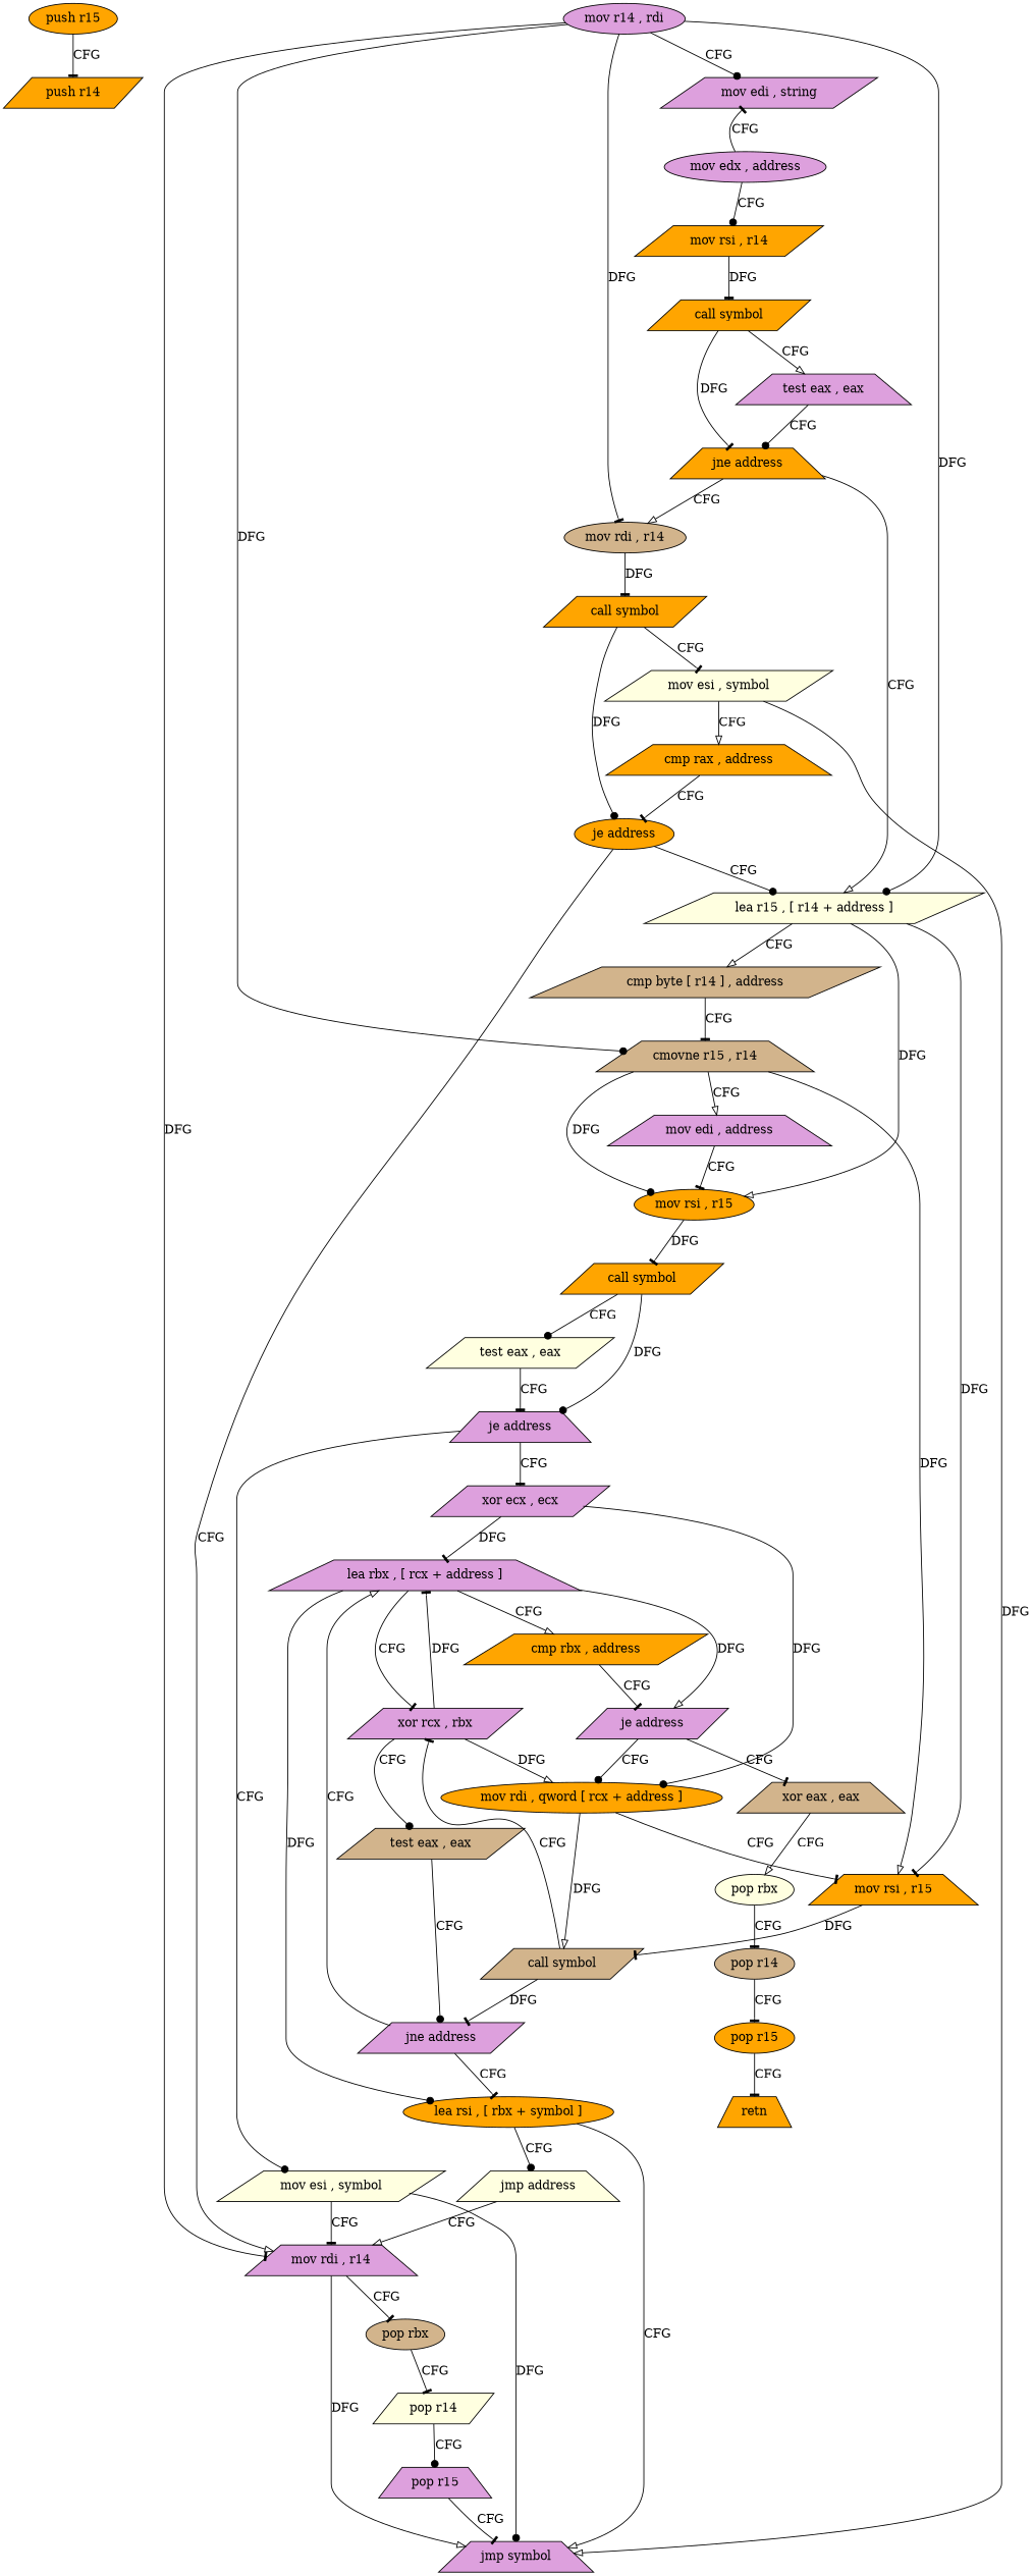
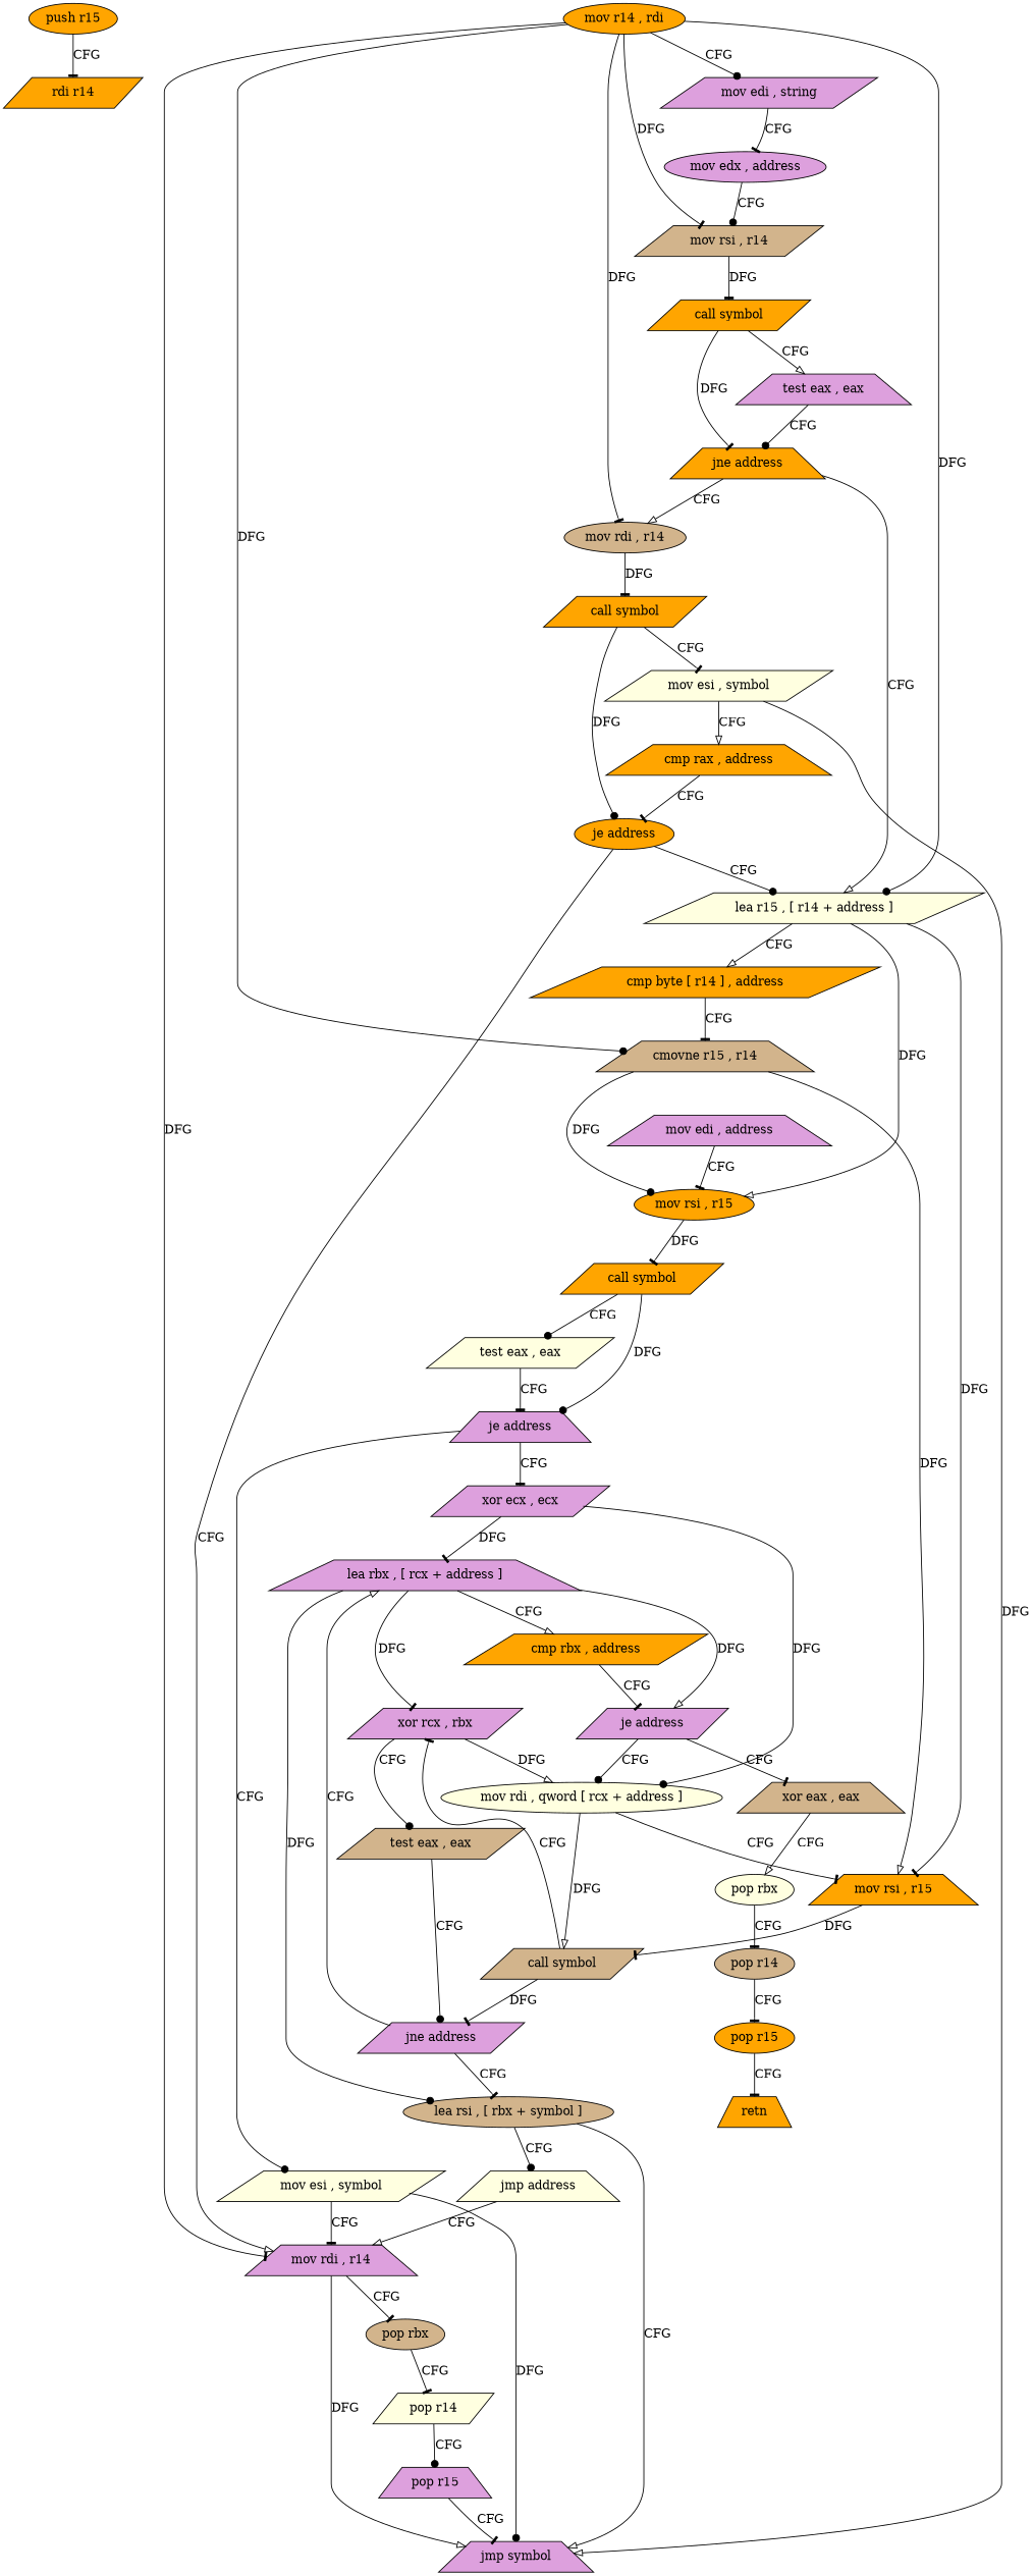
  digraph {
    node [fillcolor=orange shape=parallelogram style=filled]
    edge [arrowhead=tee]
    n1 [label="push r15" shape=ellipse]
-   n2 [label="push r14"]
-   n3 [fillcolor=plum label="mov r14 , rdi" shape=ellipse]
+   n2 [label="rdi r14"]
+   n3 [label="mov r14 , rdi" shape=ellipse]
    n4 [fillcolor=plum label="mov edi , string"]
-   n5 [label="mov rsi , r14"]
+   n5 [fillcolor=tan label="mov rsi , r14"]
    n6 [fillcolor=lightyellow label="lea r15 , [ r14 + address ]"]
    n7 [fillcolor=tan label="mov rdi , r14" shape=ellipse]
    n8 [fillcolor=tan label="cmovne r15 , r14" shape=trapezium]
    n9 [fillcolor=plum label="mov rdi , r14" shape=trapezium]
    n10 [fillcolor=plum label="mov edx , address" shape=ellipse]
    n11 [label="call symbol"]
-   n12 [fillcolor=tan label="cmp byte [ r14 ] , address"]
+   n12 [label="cmp byte [ r14 ] , address"]
    n13 [label="mov rsi , r15" shape=ellipse]
    n14 [label="mov rsi , r15" shape=trapezium]
    n15 [label="call symbol"]
    n16 [fillcolor=plum label="mov edi , address" shape=trapezium]
    n17 [fillcolor=plum label="jmp symbol" shape=trapezium]
    n18 [fillcolor=tan label="pop rbx" shape=ellipse]
    n19 [fillcolor=plum label="test eax , eax" shape=trapezium]
    n20 [label="jne address" shape=trapezium]
    n21 [label="call symbol"]
    n22 [fillcolor=tan label="call symbol"]
    n23 [fillcolor=lightyellow label="mov esi , symbol"]
    n24 [label="je address" shape=ellipse]
    n25 [fillcolor=lightyellow label="test eax , eax"]
    n26 [fillcolor=plum label="je address" shape=trapezium]
    n27 [fillcolor=lightyellow label="mov esi , symbol"]
    n28 [fillcolor=plum label="xor ecx , ecx"]
    n29 [fillcolor=plum label="lea rbx , [ rcx + address ]" shape=trapezium]
-   n30 [label="mov rdi , qword [ rcx + address ]" shape=ellipse]
+   n30 [fillcolor=lightyellow label="mov rdi , qword [ rcx + address ]" shape=ellipse]
    n31 [fillcolor=plum label="xor rcx , rbx"]
-   n32 [label="lea rsi , [ rbx + symbol ]" shape=ellipse]
+   n32 [fillcolor=tan label="lea rsi , [ rbx + symbol ]" shape=ellipse]
    n33 [label="cmp rbx , address"]
    n34 [fillcolor=plum label="je address"]
    n35 [label="cmp rax , address" shape=trapezium]
    n36 [fillcolor=lightyellow label="pop r14"]
    n37 [fillcolor=tan label="test eax , eax"]
    n38 [fillcolor=lightyellow label="jmp address" shape=trapezium]
    n39 [fillcolor=tan label="xor eax , eax" shape=trapezium]
    n40 [fillcolor=plum label="pop r15" shape=trapezium]
    n41 [fillcolor=lightyellow label="pop rbx" shape=ellipse]
    n42 [fillcolor=tan label="pop r14" shape=ellipse]
    n43 [label="pop r15" shape=ellipse]
    n44 [label=retn shape=trapezium]
    n45 [fillcolor=plum label="jne address"]
    n1 -> n2 [label=CFG]
    n3 -> n4 [arrowhead=dot label=CFG]
+   n3 -> n5 [label=DFG]
    n3 -> n6 [arrowhead=dot label=DFG]
    n3 -> n7 [label=DFG]
    n3 -> n8 [arrowhead=dot label=DFG]
    n3 -> n9 [label=DFG]
-   n10 -> n4 [label=CFG]
+   n4 -> n10 [label=CFG]
    n5 -> n11 [label=DFG]
    n6 -> n12 [arrowhead=onormal label=CFG]
    n6 -> n13 [arrowhead=onormal label=DFG]
    n6 -> n14 [label=DFG]
    n7 -> n15 [label=DFG]
    n8 -> n13 [arrowhead=dot label=DFG]
    n8 -> n14 [arrowhead=onormal label=DFG]
-   n8 -> n16 [arrowhead=onormal label=CFG]
    n9 -> n17 [arrowhead=onormal label=DFG]
    n9 -> n18 [label=CFG]
    n10 -> n5 [arrowhead=dot label=CFG]
    n11 -> n19 [arrowhead=onormal label=CFG]
    n11 -> n20 [label=DFG]
    n12 -> n8 [label=CFG]
    n13 -> n21 [label=DFG]
    n14 -> n22 [label=DFG]
    n15 -> n23 [label=CFG]
    n15 -> n24 [arrowhead=dot label=DFG]
    n16 -> n13 [label=CFG]
    n18 -> n36 [label=CFG]
    n19 -> n20 [arrowhead=dot label=CFG]
    n20 -> n6 [arrowhead=onormal label=CFG]
    n20 -> n7 [arrowhead=onormal label=CFG]
    n21 -> n25 [arrowhead=dot label=CFG]
    n21 -> n26 [arrowhead=dot label=DFG]
    n22 -> n31 [label=CFG]
    n22 -> n45 [label=DFG]
    n23 -> n17 [arrowhead=onormal label=DFG]
    n23 -> n35 [arrowhead=onormal label=CFG]
    n24 -> n6 [arrowhead=dot label=CFG]
    n24 -> n9 [arrowhead=onormal label=CFG]
    n25 -> n26 [label=CFG]
    n26 -> n27 [arrowhead=dot label=CFG]
    n26 -> n28 [label=CFG]
    n27 -> n9 [label=CFG]
    n27 -> n17 [arrowhead=dot label=DFG]
    n28 -> n29 [label=DFG]
    n28 -> n30 [arrowhead=dot label=DFG]
-   n29 -> n31 [label=CFG]
+   n29 -> n31 [label=DFG]
    n29 -> n32 [arrowhead=dot label=DFG]
    n29 -> n33 [arrowhead=onormal label=CFG]
    n29 -> n34 [arrowhead=onormal label=DFG]
    n30 -> n14 [label=CFG]
    n30 -> n22 [arrowhead=onormal label=DFG]
-   n31 -> n29 [label=DFG]
    n31 -> n30 [arrowhead=onormal label=DFG]
    n31 -> n37 [arrowhead=dot label=CFG]
    n32 -> n17 [arrowhead=onormal label=CFG]
    n32 -> n38 [arrowhead=dot label=CFG]
    n33 -> n34 [label=CFG]
    n34 -> n30 [arrowhead=dot label=CFG]
    n34 -> n39 [label=CFG]
    n35 -> n24 [label=CFG]
    n36 -> n40 [arrowhead=dot label=CFG]
    n37 -> n45 [arrowhead=dot label=CFG]
    n38 -> n9 [arrowhead=onormal label=CFG]
    n39 -> n41 [arrowhead=onormal label=CFG]
    n40 -> n17 [label=CFG]
    n41 -> n42 [label=CFG]
    n42 -> n43 [label=CFG]
    n43 -> n44 [label=CFG]
    n45 -> n29 [arrowhead=onormal label=CFG]
    n45 -> n32 [label=CFG]
  }
